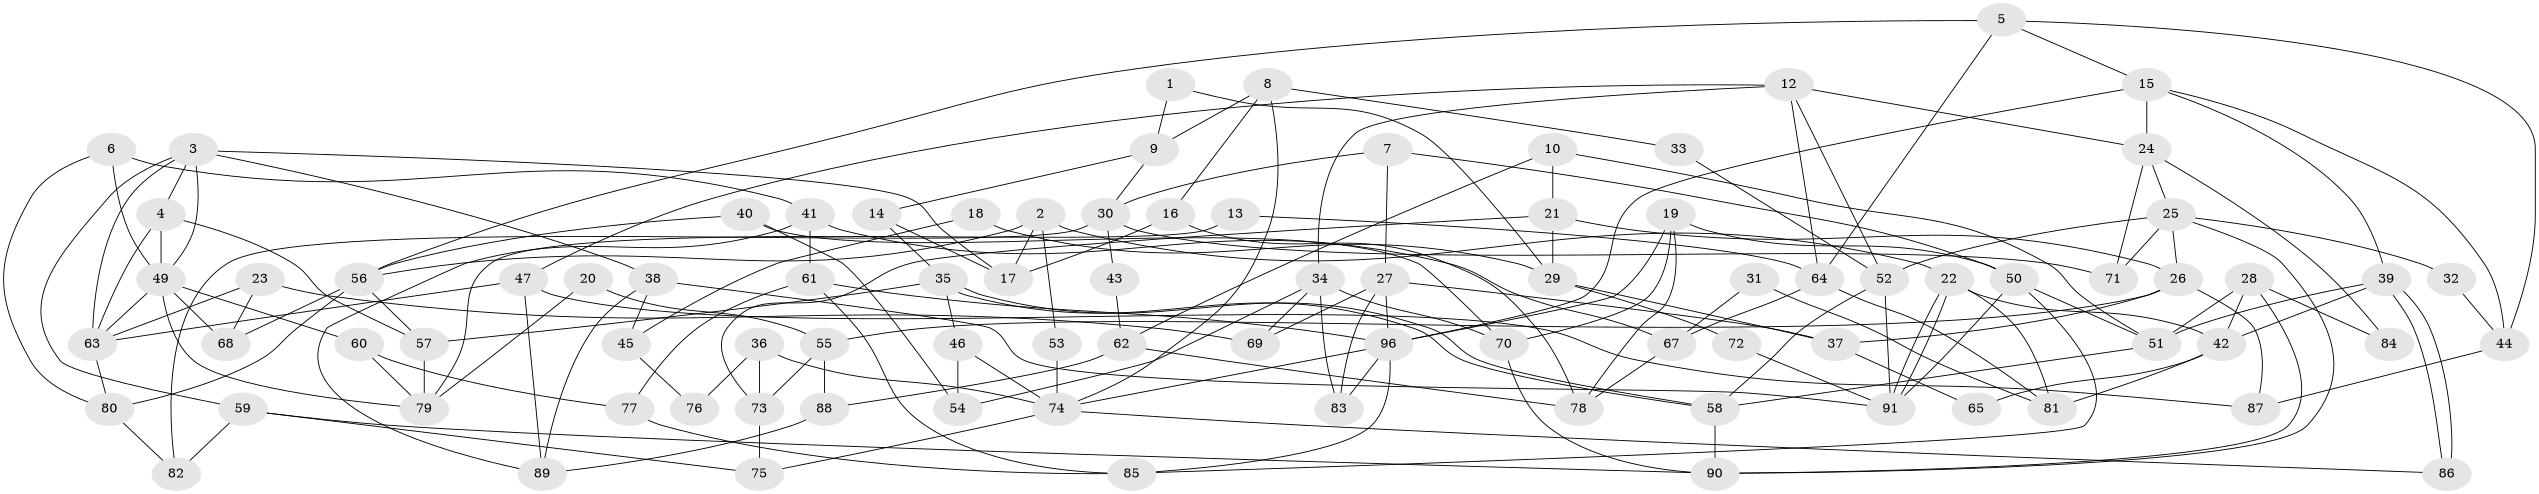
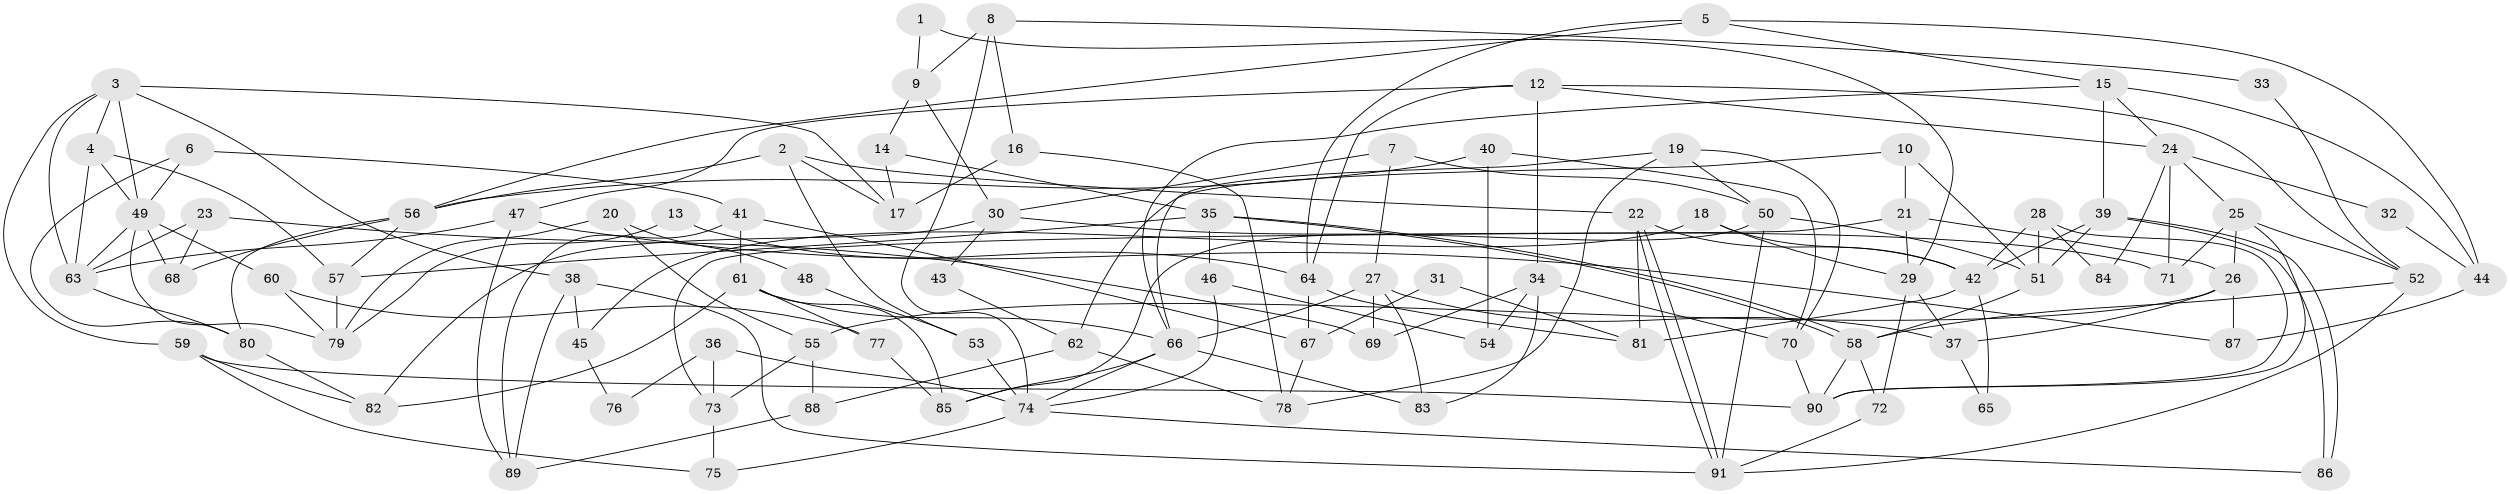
  graph {
    node [color=gray90 style=filled]
    1
    9
    29
    30
    14
    37
    72
    2
    17
    22
    53
    56
    42
    81
    91
    74
    57
    80
    68
    3
    4
    38
    49
    59
    63
    45
    89
    79
    60
    90
    82
    75
    5
    15
    44
    64
    24
    39
-   66 [label=96]
+   66
    87
    67
    6
    41
    61
    7
    27
    50
    69
    83
    71
    43
    51
    85
    8
    16
    33
    78
    52
    86
    35
    10
    21
    62
    26
    73
    58
    88
    32
    65
    12
    34
    47
    25
    84
    70
    54
    13
    46
    18
    76
    19
    20
+   48
    55
    23
    28
    31
    36
    40
    77
    1 -- 9
    1 -- 29
    9 -- 30
    9 -- 14
    29 -- 37
    29 -- 72
    30 -- 82
    30 -- 71
    30 -- 43
    14 -- 17
    14 -- 35
    37 -- 65
    72 -- 91
    2 -- 17
    2 -- 22
    2 -- 53
    2 -- 56
    22 -- 42
    22 -- 81
    22 -- 91
    22 -- 91
    53 -- 74
    56 -- 57
    56 -- 80
    56 -- 68
    42 -- 81
    42 -- 65
    74 -- 75
    74 -- 86
    57 -- 79
    80 -- 82
    3 -- 17
    3 -- 4
    3 -- 38
    3 -- 49
    3 -- 59
    3 -- 63
    4 -- 57
    4 -- 49
    4 -- 63
    38 -- 91
    38 -- 45
    38 -- 89
    49 -- 68
    49 -- 63
    49 -- 79
    49 -- 60
    59 -- 90
    59 -- 82
    59 -- 75
    63 -- 80
    45 -- 76
    60 -- 79
    60 -- 77
    5 -- 56
    5 -- 15
    5 -- 44
    5 -- 64
    15 -- 44
    15 -- 24
    15 -- 39
    15 -- 66
    44 -- 87
    64 -- 81
    64 -- 67
    24 -- 71
    24 -- 25
    24 -- 84
    39 -- 42
    39 -- 51
    39 -- 86
    39 -- 86
    66 -- 74
    66 -- 83
    66 -- 85
    67 -- 78
    6 -- 80
    6 -- 49
    6 -- 41
    41 -- 89
    41 -- 67
    41 -- 61
+   61 -- 82
    61 -- 66
    61 -- 85
    61 -- 77
    7 -- 30
    7 -- 27
    7 -- 50
    27 -- 37
    27 -- 66
    27 -- 69
    27 -- 83
    50 -- 91
    50 -- 51
    50 -- 85
    43 -- 62
    51 -- 58
    8 -- 9
    8 -- 74
    8 -- 16
    8 -- 33
    16 -- 17
    16 -- 78
    33 -- 52
    52 -- 91
    52 -- 58
    35 -- 57
    35 -- 58
    35 -- 58
    35 -- 46
    10 -- 51
    10 -- 21
    10 -- 62
    21 -- 29
    21 -- 26
    21 -- 73
    62 -- 78
    62 -- 88
    26 -- 37
    26 -- 87
    26 -- 55
    73 -- 75
+   58 -- 72
    58 -- 90
    88 -- 89
    32 -- 44
    12 -- 64
    12 -- 24
    12 -- 52
    12 -- 34
    12 -- 47
    34 -- 69
    34 -- 83
    34 -- 70
    34 -- 54
    47 -- 63
    47 -- 89
    47 -- 87
    25 -- 90
    25 -- 71
    25 -- 52
    25 -- 26
-   25 -- 32
+   24 -- 32
    70 -- 90
    13 -- 79
    13 -- 64
    46 -- 74
    46 -- 54
    18 -- 29
+   18 -- 42
    18 -- 45
    19 -- 66
    19 -- 50
    19 -- 78
    19 -- 70
    20 -- 79
+   20 -- 48
    20 -- 55
+   48 -- 53
    55 -- 73
    55 -- 88
    23 -- 68
    23 -- 63
    23 -- 69
    28 -- 42
    28 -- 90
    28 -- 51
    28 -- 84
    31 -- 81
    31 -- 67
    36 -- 74
    36 -- 73
    36 -- 76
    40 -- 56
    40 -- 70
    40 -- 54
    77 -- 85
  }
